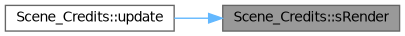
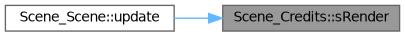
  digraph {
    rankdir=RL
    node [fontname=Helvetica fontsize=10 shape=box style=filled]
    n1 [color=gray40 fillcolor=grey60 fontcolor=black height=0.2 label="Scene_Credits::sRender" width=0.4]
-   n2 [color=grey40 fillcolor=white height=0.2 label="Scene_Credits::update" width=0.4]
+   n2 [color=grey40 fillcolor=white height=0.2 label="Scene_Scene::update" width=0.4]
    n1 -> n2 [color=steelblue1 dir=back fontname=Helvetica fontsize=10 labelfontname=Helvetica labelfontsize=10 style=solid]
  }
